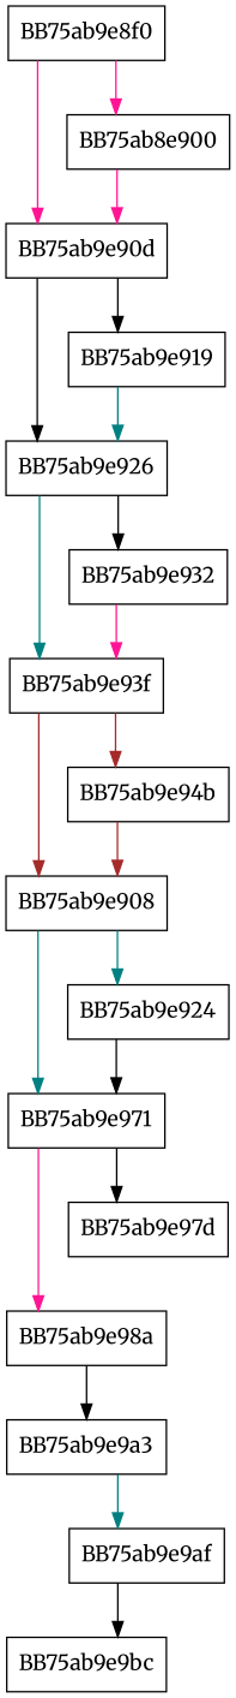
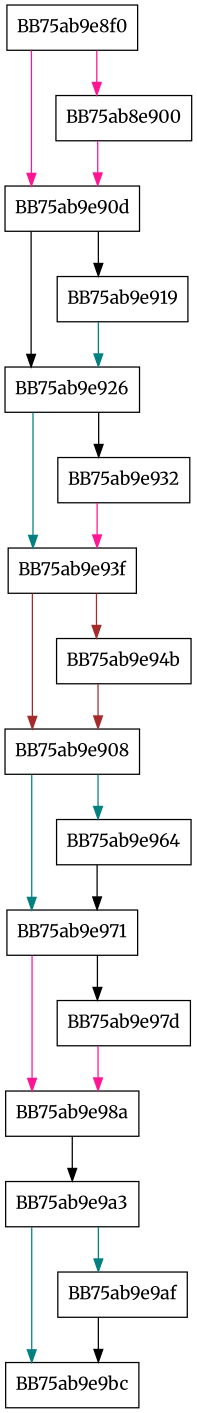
  digraph {
    fontname=Merriweather
    splines=ortho
    node [fontname=Merriweather shape=box]
    edge [color=black fontname=Merriweather]
    BB75ab9e8f0
    BB75ab9e90d
    n3 [label=BB75ab8e900]
    BB75ab9e926
    BB75ab9e919
    BB75ab9e93f
    BB75ab9e932
    n8 [label=BB75ab9e908]
    BB75ab9e94b
    BB75ab9e971
-   BB75ab9e964 [label=BB75ab9e924]
+   BB75ab9e964
    BB75ab9e98a
    BB75ab9e97d
    BB75ab9e9a3
    BB75ab9e9bc
    BB75ab9e9af
    BB75ab9e8f0 -> BB75ab9e90d [color=deeppink]
    BB75ab9e8f0 -> n3 [color=deeppink]
    BB75ab9e90d -> BB75ab9e926
    BB75ab9e90d -> BB75ab9e919
    n3 -> BB75ab9e90d [color=deeppink]
    BB75ab9e926 -> BB75ab9e93f [color=teal]
    BB75ab9e926 -> BB75ab9e932
    BB75ab9e919 -> BB75ab9e926 [color=teal]
    BB75ab9e93f -> n8 [color=brown]
    BB75ab9e93f -> BB75ab9e94b [color=brown]
    BB75ab9e932 -> BB75ab9e93f [color=deeppink]
    n8 -> BB75ab9e971 [color=teal]
    n8 -> BB75ab9e964 [color=teal]
    BB75ab9e94b -> n8 [color=brown]
    BB75ab9e971 -> BB75ab9e98a [color=deeppink]
    BB75ab9e971 -> BB75ab9e97d
    BB75ab9e964 -> BB75ab9e971
    BB75ab9e98a -> BB75ab9e9a3
+   BB75ab9e97d -> BB75ab9e98a [color=deeppink]
+   BB75ab9e9a3 -> BB75ab9e9bc [color=teal]
    BB75ab9e9a3 -> BB75ab9e9af [color=teal]
    BB75ab9e9af -> BB75ab9e9bc
  }
